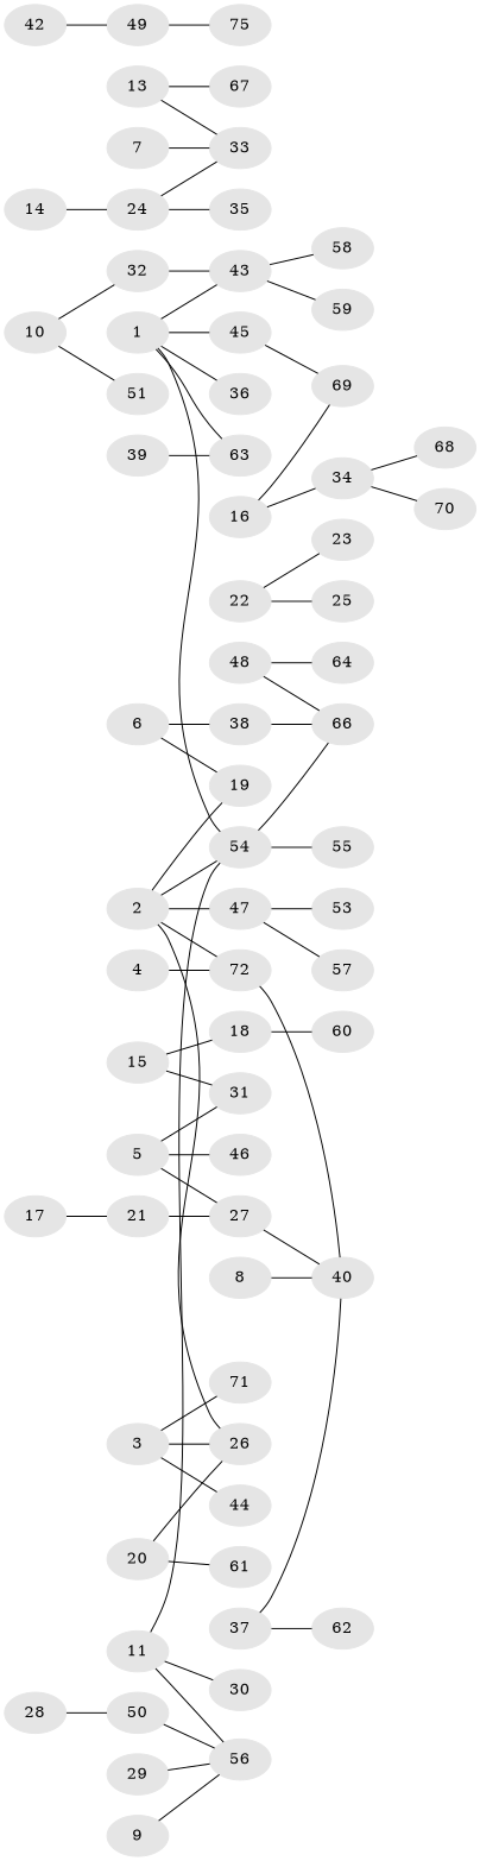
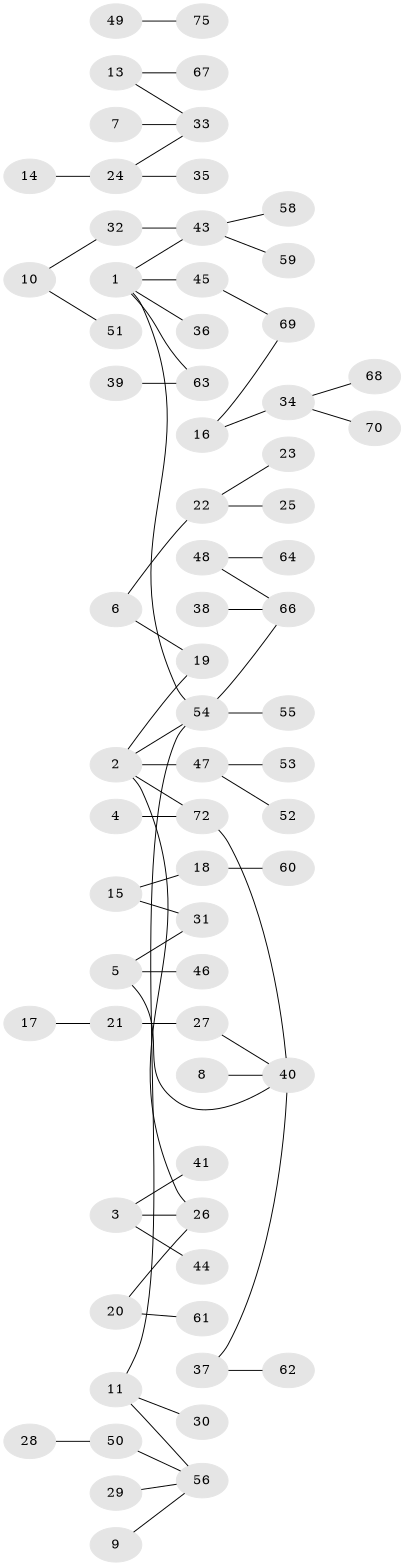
  graph {
    rankdir=LR
    node [color=gray90 style=filled]
    edge [weight=1.0]
    1
    36
    43
    45
    54
    63
    58
    59
    69
    66
    55
    2
    n13 [label=72]
    19
    26
    47
    40
    53
-   57
+   57 [label=52]
    3
-   41 [label=71]
+   41
    44
    4
    5
    31
    46
    6
    22
    23
    25
    7
    33
    8
    9
    56
    10
    32
    51
    11
    30
    13
    67
    14
    24
    35
    15
    18
    60
    16
    34
    68
    70
    17
    21
    27
    20
    61
    28
    50
    29
    37
    62
    38
    39
-   42
    49
    n67 [label=75]
    48
    64
    1 -- 36
    1 -- 43
    1 -- 45
    1 -- 54
    1 -- 63
    43 -- 58
    43 -- 59
    45 -- 69
    54 -- 66
    54 -- 55
    2 -- 54
    2 -- n13
    2 -- 19
    2 -- 26
    2 -- 47
    n13 -- 40
    47 -- 53
    47 -- 57
    3 -- 26
    3 -- 41
    3 -- 44
    4 -- n13
-   5 -- 27
+   5 -- 40
    5 -- 31
    5 -- 46
    6 -- 19
-   6 -- 38
+   6 -- 22
    22 -- 23
    22 -- 25
    7 -- 33
    8 -- 40
    9 -- 56
    10 -- 32
    10 -- 51
    32 -- 43
    11 -- 54
    11 -- 56
    11 -- 30
    13 -- 33
    13 -- 67
    14 -- 24
    24 -- 33
    24 -- 35
    15 -- 31
    15 -- 18
    18 -- 60
    16 -- 69
    16 -- 34
    34 -- 68
    34 -- 70
    17 -- 21
    21 -- 27
    27 -- 40
    20 -- 26
    20 -- 61
    28 -- 50
    50 -- 56
    29 -- 56
    37 -- 40
    37 -- 62
    38 -- 66
    39 -- 63
-   42 -- 49
    49 -- n67
    48 -- 66
    48 -- 64
  }
